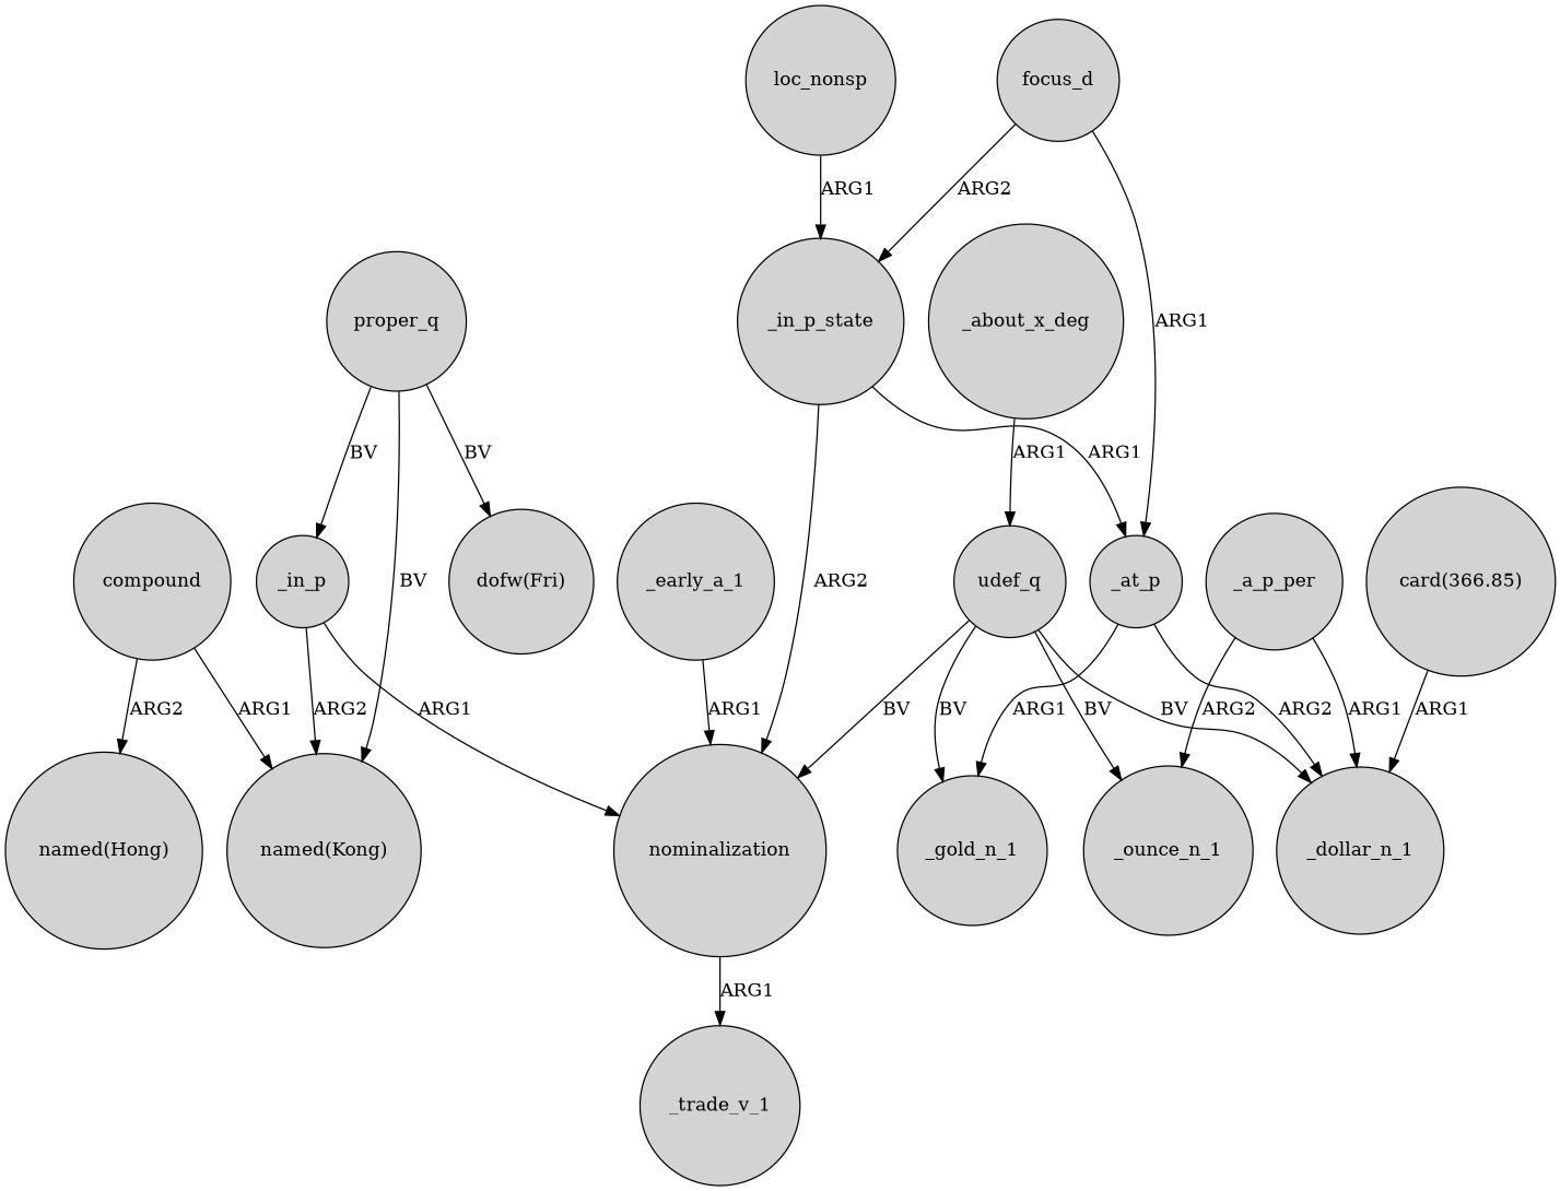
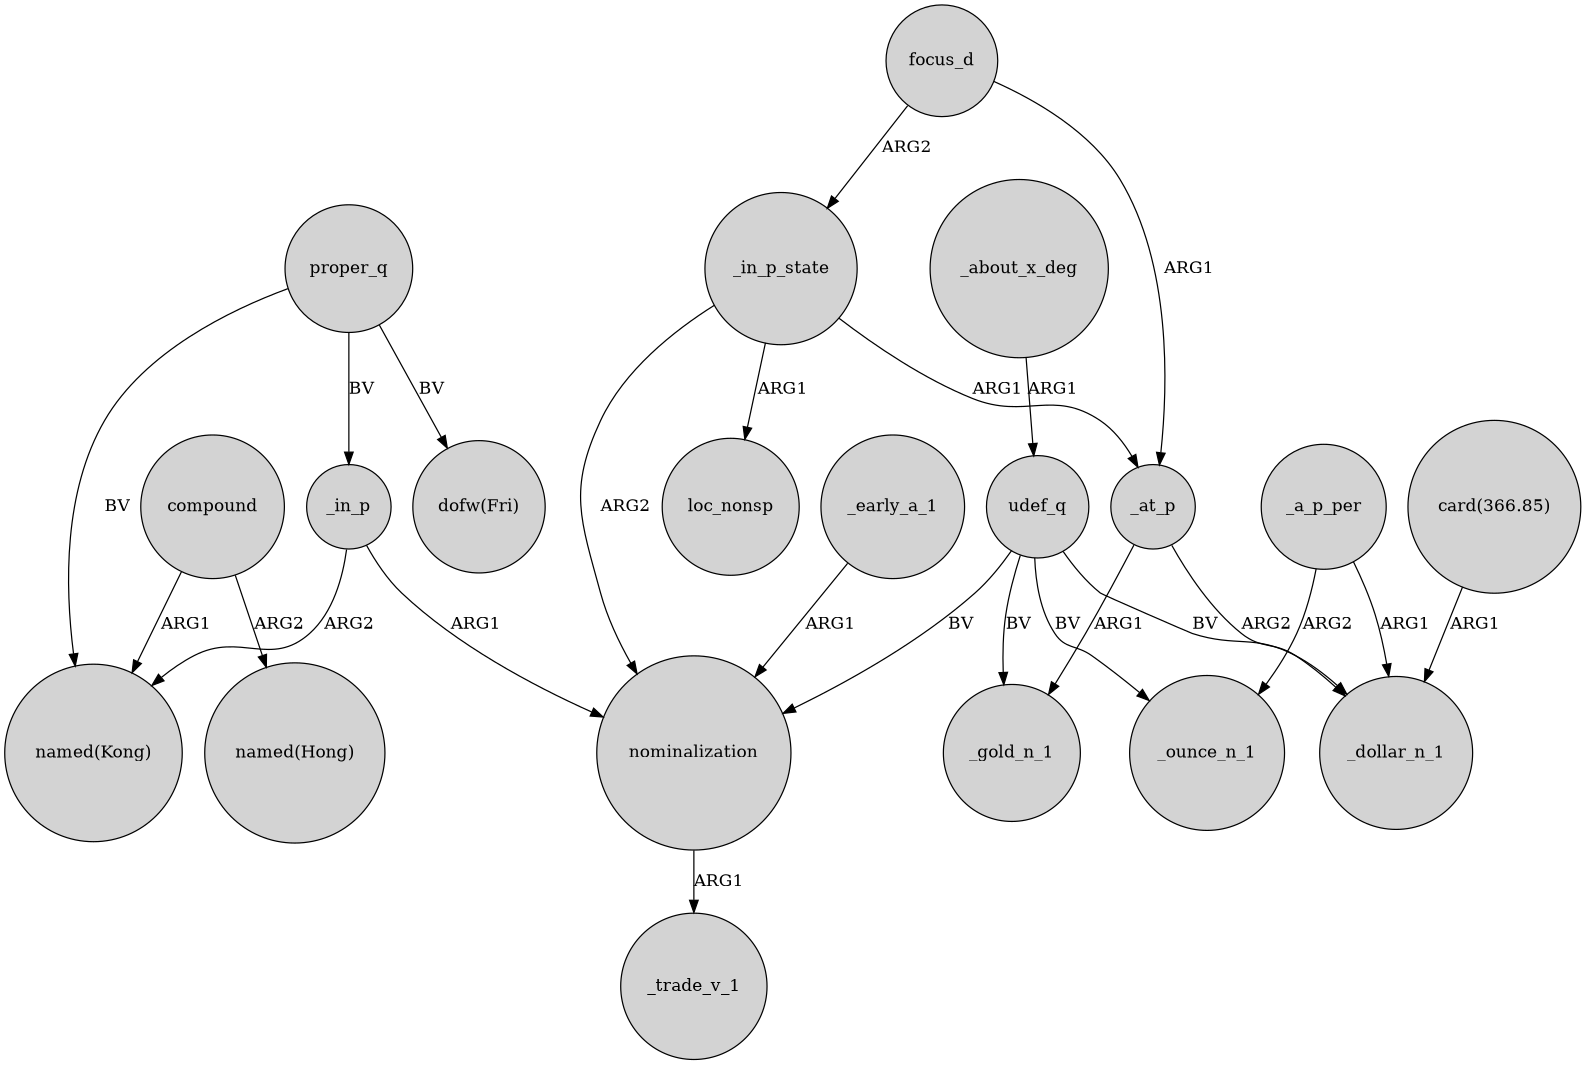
  digraph {
    node [shape=circle style=filled]
    _in_p_state
    nominalization
    _at_p
    _trade_v_1
    _dollar_n_1
    _gold_n_1
    focus_d
    proper_q
    "dofw(Fri)"
    "named(Kong)"
    _in_p
    loc_nonsp
    _a_p_per
    _ounce_n_1
    udef_q
    _early_a_1
    "card(366.85)"
    _about_x_deg
    compound
    "named(Hong)"
    _in_p_state -> nominalization [label=ARG2]
    _in_p_state -> _at_p [label=ARG1]
    nominalization -> _trade_v_1 [label=ARG1]
    _at_p -> _dollar_n_1 [label=ARG2]
    _at_p -> _gold_n_1 [label=ARG1]
    focus_d -> _in_p_state [label=ARG2]
    focus_d -> _at_p [label=ARG1]
    proper_q -> "dofw(Fri)" [label=BV]
    proper_q -> "named(Kong)" [label=BV]
    proper_q -> _in_p [label=BV]
    _in_p -> nominalization [label=ARG1]
    _in_p -> "named(Kong)" [label=ARG2]
-   loc_nonsp -> _in_p_state [label=ARG1]
+   _in_p_state -> loc_nonsp [label=ARG1]
    _a_p_per -> _dollar_n_1 [label=ARG1]
    _a_p_per -> _ounce_n_1 [label=ARG2]
    udef_q -> nominalization [label=BV]
    udef_q -> _dollar_n_1 [label=BV]
    udef_q -> _gold_n_1 [label=BV]
    udef_q -> _ounce_n_1 [label=BV]
    _early_a_1 -> nominalization [label=ARG1]
    "card(366.85)" -> _dollar_n_1 [label=ARG1]
    _about_x_deg -> udef_q [label=ARG1]
    compound -> "named(Kong)" [label=ARG1]
    compound -> "named(Hong)" [label=ARG2]
  }
